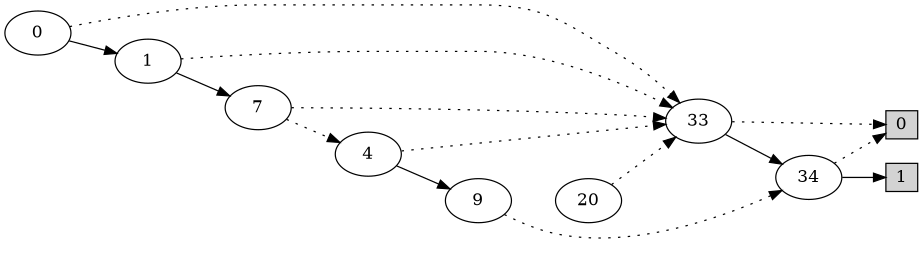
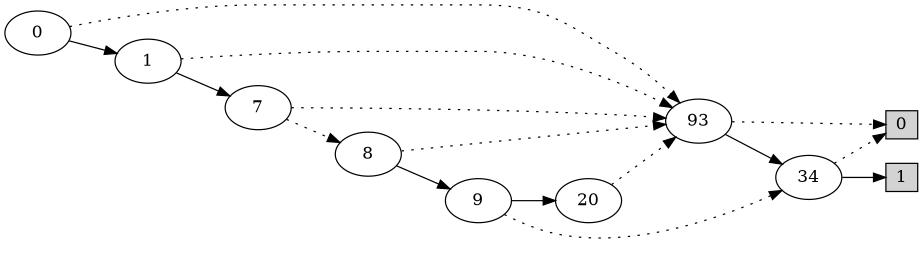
  digraph {
    rankdir=LR
    edge [style=dotted]
    n1 [height=0.3 label=0 shape=box style=filled width=0.3]
    n2 [height=0.3 label=1 shape=box style=filled width=0.3]
    n3 [label=0]
-   n4 [label=33]
+   n4 [label=93]
    n5 [label=1]
    n6 [label=34]
    n7 [label=7]
-   n8 [label=4]
+   n8 [label=8]
    n9 [label=9]
    n10 [label=20]
    n3 -> n4
    n3 -> n5 [style=filled]
    n4 -> n1
    n4 -> n6 [style=filled]
    n5 -> n4
    n5 -> n7 [style=filled]
    n6 -> n1
    n6 -> n2 [style=filled]
    n7 -> n4
    n7 -> n8
    n8 -> n4
    n8 -> n9 [style=filled]
    n9 -> n6
+   n9 -> n10 [style=filled]
    n10 -> n4
  }
